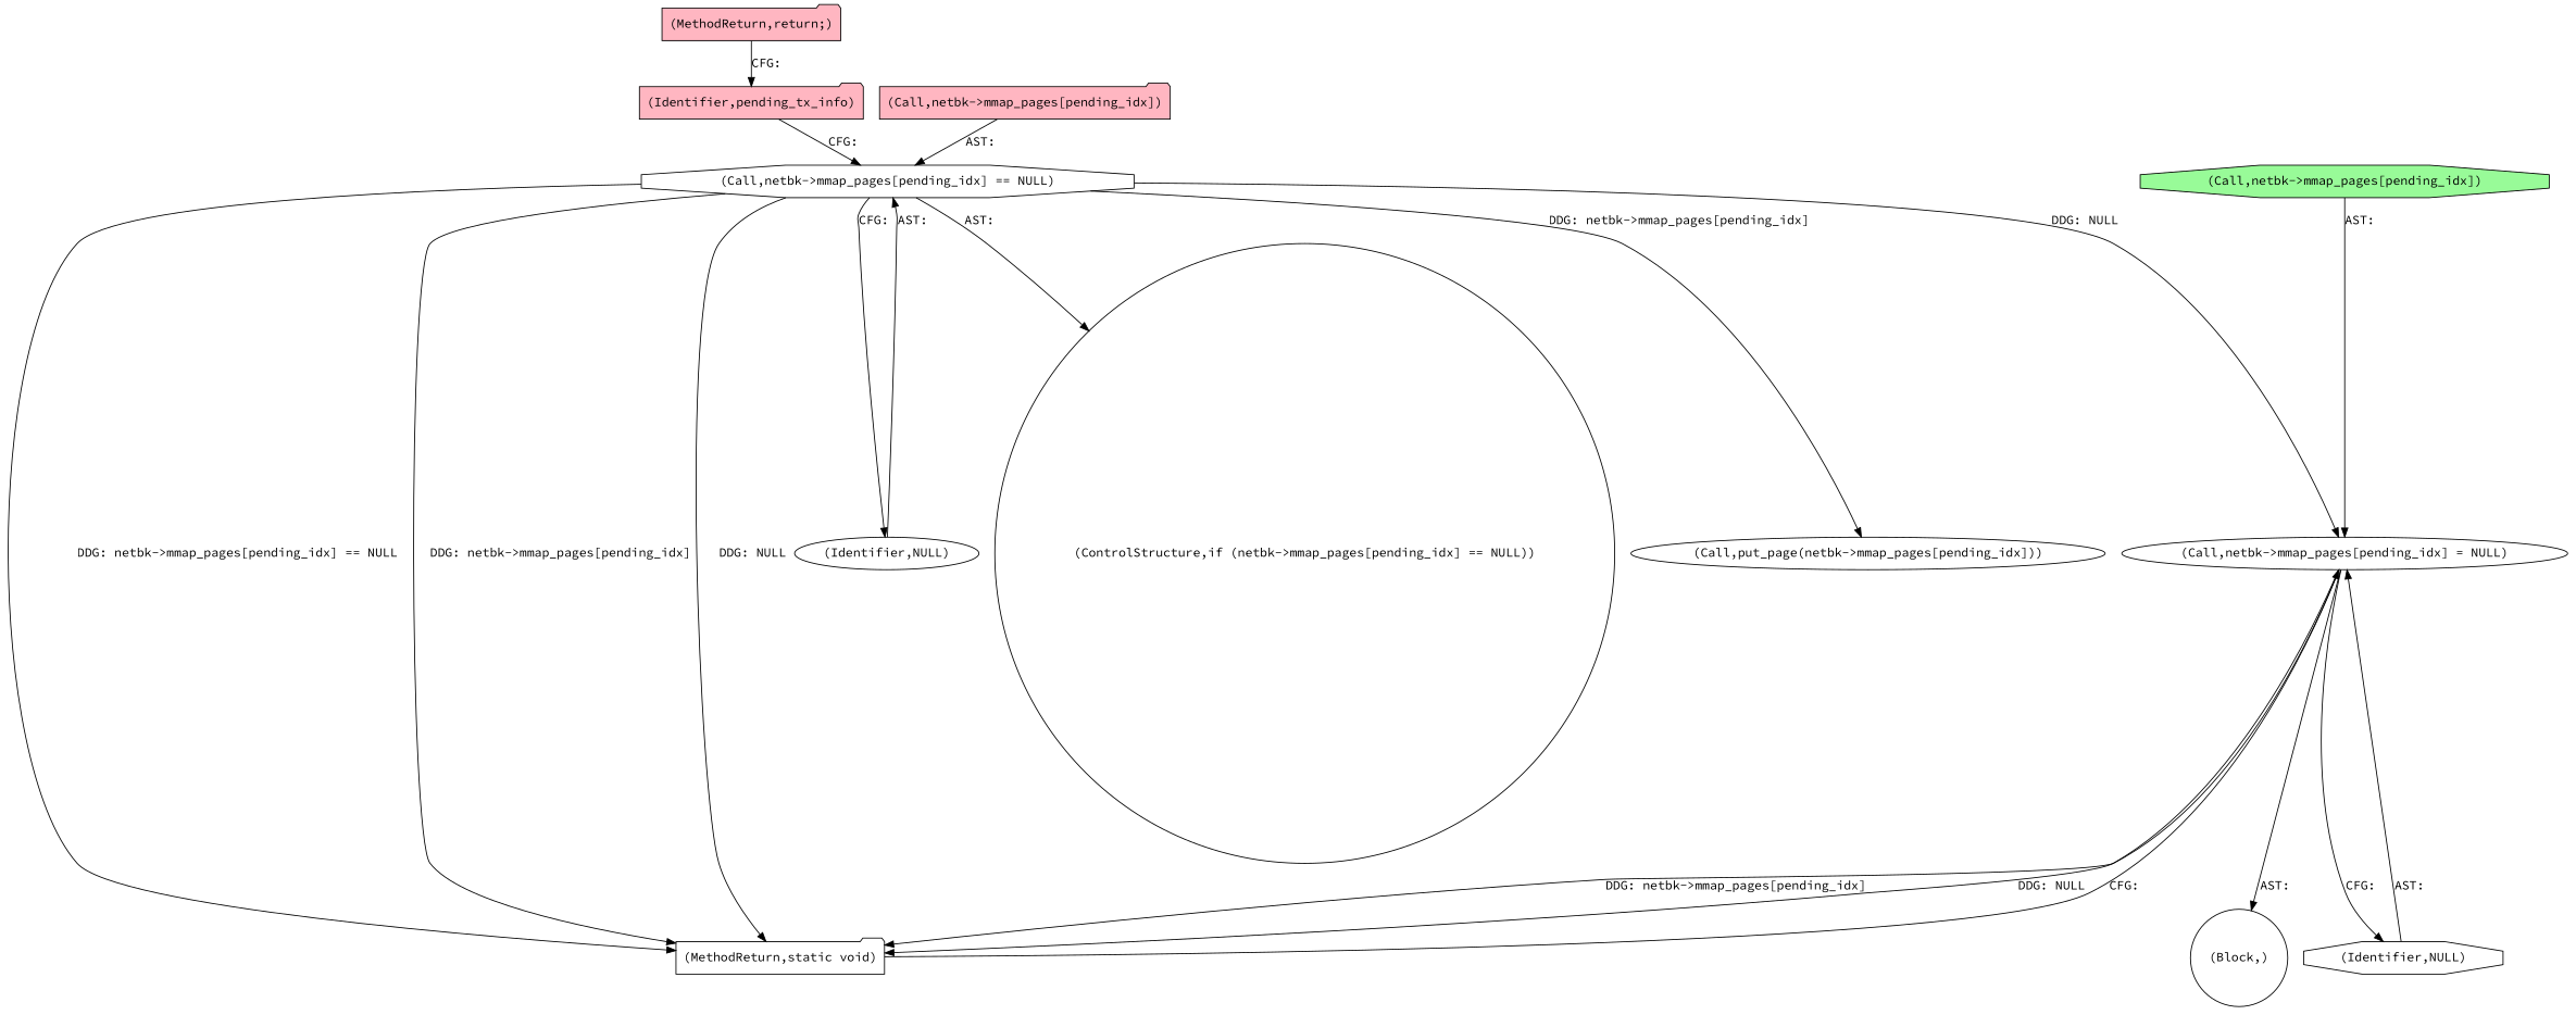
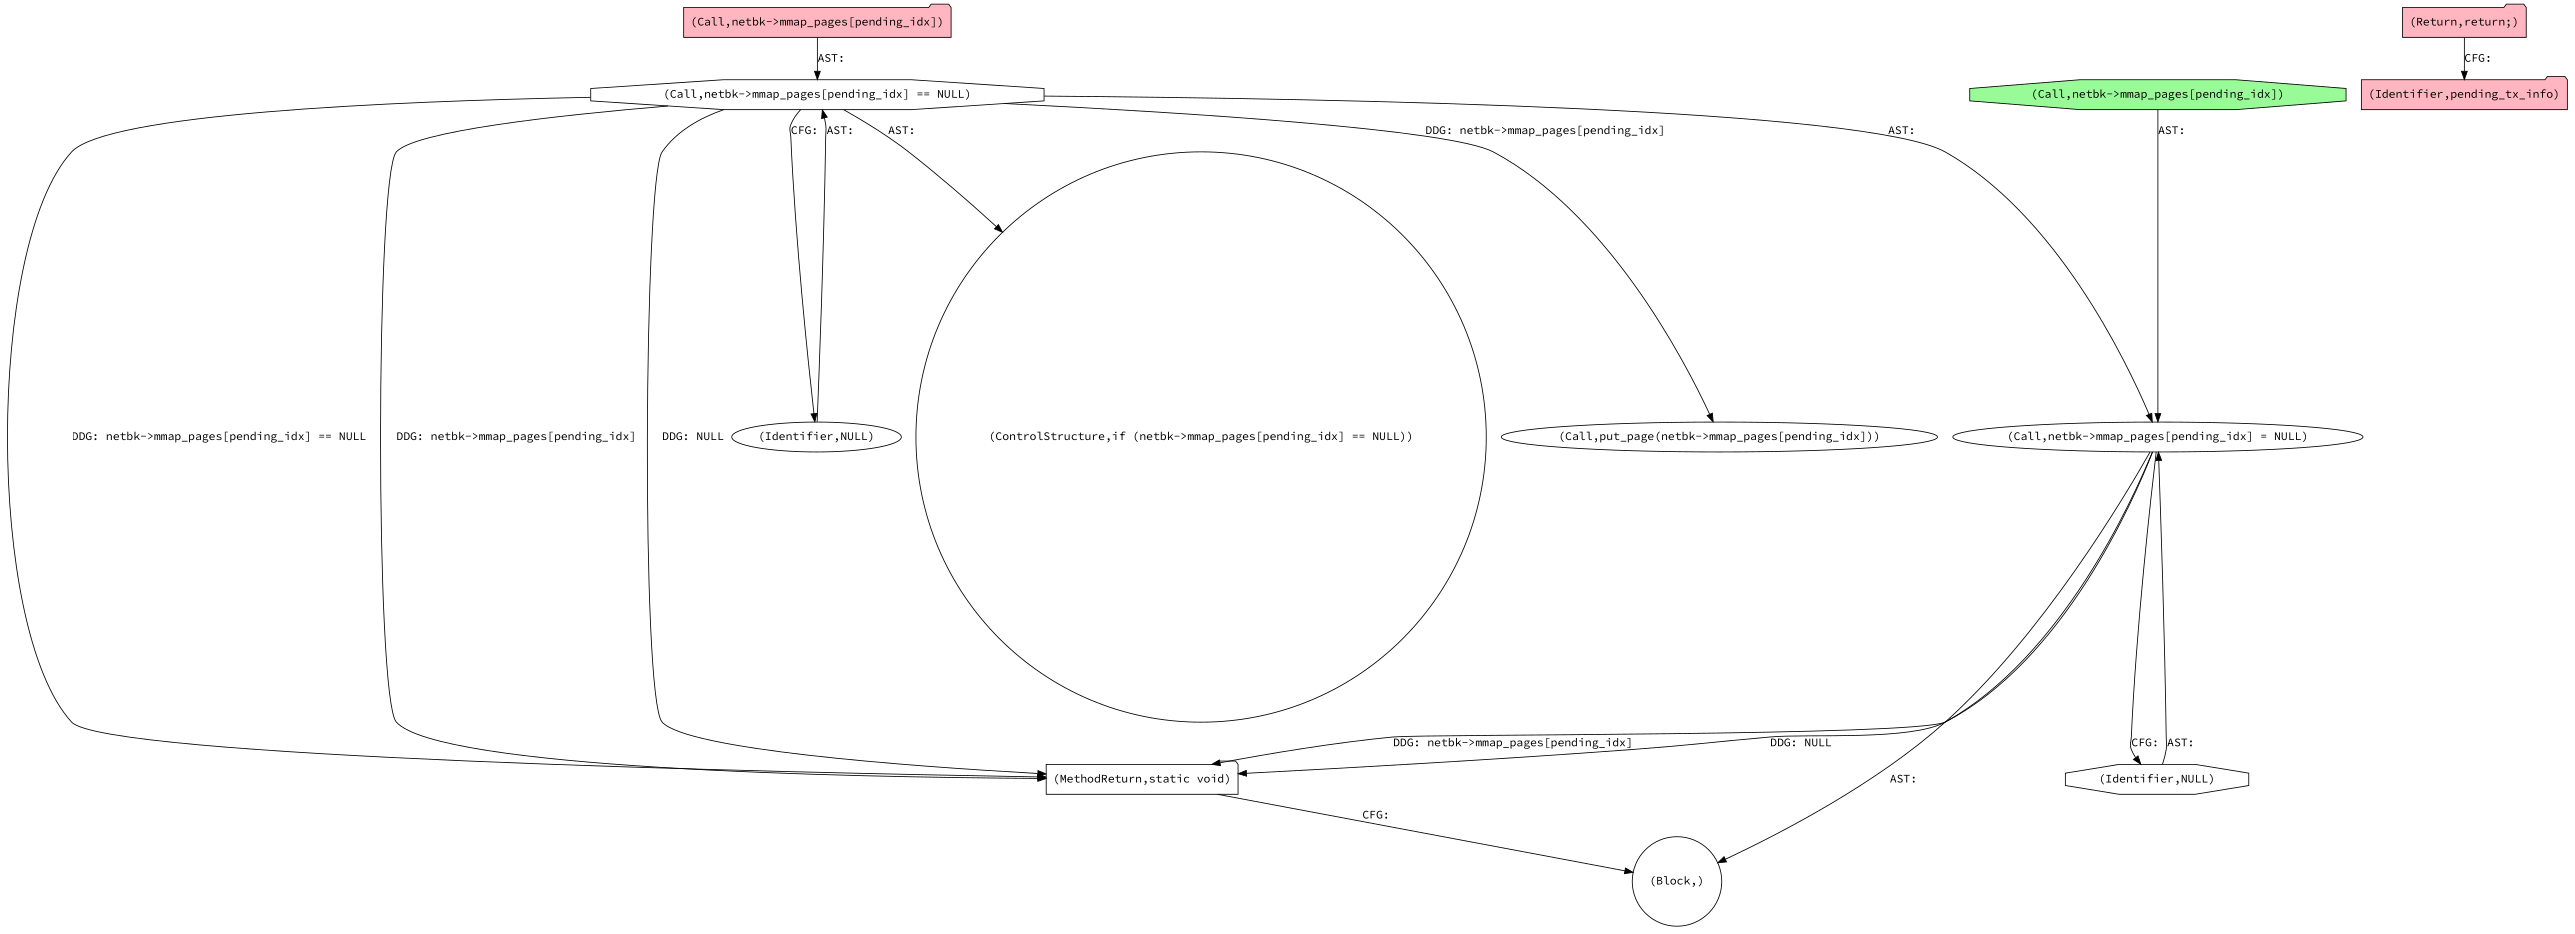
  digraph {
    fontname="Source Code Pro"
    node [fillcolor=white fontname="Source Code Pro" shape=folder style=filled]
    edge [fontname="Source Code Pro"]
    n1 [label="(Call,netbk->mmap_pages[pending_idx] = NULL)" shape=ellipse]
    n2 [label="(Block,)" shape=circle]
    n3 [label="(Identifier,NULL)" shape=octagon]
    n4 [label="(MethodReturn,static void)"]
    n5 [label="(Call,netbk->mmap_pages[pending_idx] == NULL)" shape=octagon]
    n6 [label="(Identifier,NULL)" shape=ellipse]
    n7 [label="(ControlStructure,if (netbk->mmap_pages[pending_idx] == NULL))" shape=circle]
    n8 [label="(Call,put_page(netbk->mmap_pages[pending_idx]))" shape=ellipse]
-   n9 [fillcolor=lightpink label="(MethodReturn,return;)"]
+   n9 [fillcolor=lightpink label="(Return,return;)"]
    n10 [fillcolor=lightpink label="(Identifier,pending_tx_info)"]
    n11 [fillcolor=palegreen label="(Call,netbk->mmap_pages[pending_idx])" shape=octagon]
    n12 [fillcolor=lightpink label="(Call,netbk->mmap_pages[pending_idx])"]
    n1 -> n2 [label="AST: "]
    n1 -> n3 [label="CFG: "]
    n1 -> n4 [label="DDG: netbk->mmap_pages[pending_idx]"]
    n1 -> n4 [label="DDG: NULL"]
    n3 -> n1 [label="AST: "]
-   n4 -> n1 [label="CFG: "]
-   n5 -> n1 [label="DDG: NULL"]
+   n4 -> n2 [label="CFG: "]
+   n5 -> n1 [label="AST: "]
    n5 -> n4 [label="DDG: netbk->mmap_pages[pending_idx] == NULL"]
    n5 -> n4 [label="DDG: netbk->mmap_pages[pending_idx]"]
    n5 -> n4 [label="DDG: NULL"]
    n5 -> n6 [label="CFG: "]
    n5 -> n7 [label="AST: "]
    n5 -> n8 [label="DDG: netbk->mmap_pages[pending_idx]"]
    n6 -> n5 [label="AST: "]
    n9 -> n10 [label="CFG: "]
-   n10 -> n5 [label="CFG: "]
    n11 -> n1 [label="AST: "]
    n12 -> n5 [label="AST: "]
  }
